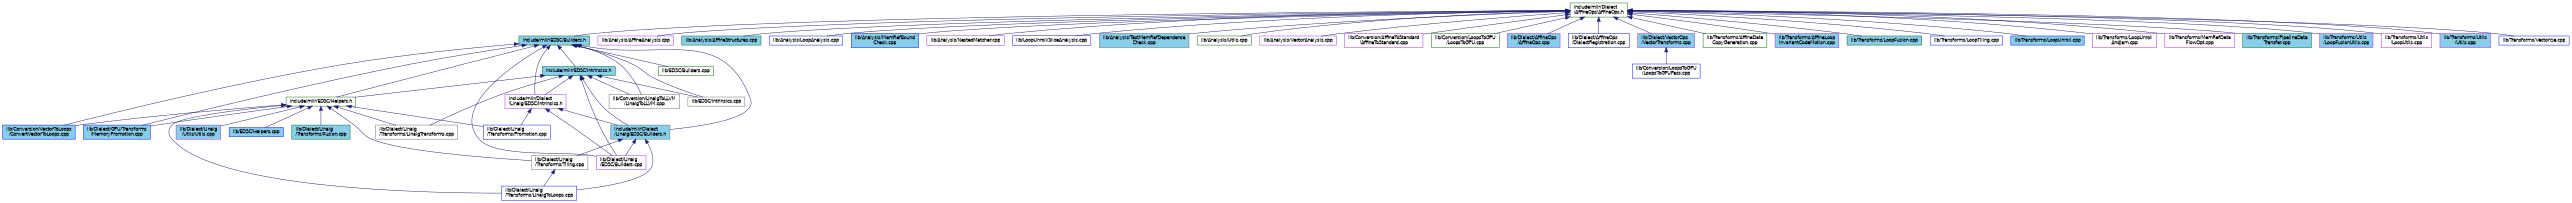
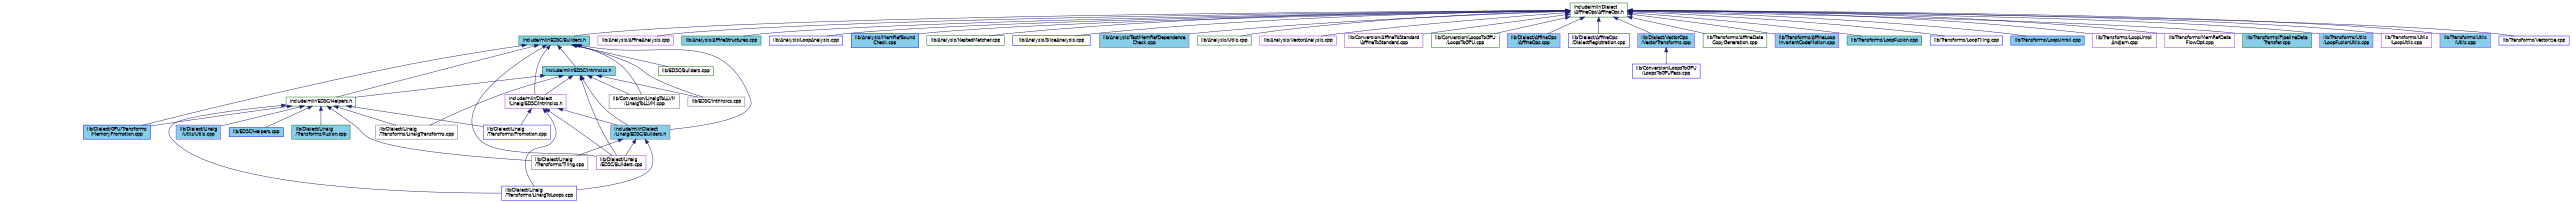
  digraph {
    node [color=purple fillcolor=white fontname=Helvetica fontsize=10 shape=record style=filled]
    edge [color=midnightblue dir=back fontname=Helvetica fontsize=10 labelfontname=Helvetica labelfontsize=10 style=solid]
    n1 [color=darkgreen fontcolor=black height=0.2 label="include/mlir/Dialect\l/AffineOps/AffineOps.h" width=0.4]
    n2 [color=darkgreen fillcolor=skyblue height=0.2 label="include/mlir/EDSC/Builders.h" width=0.4]
    n3 [height=0.2 label="lib/Analysis/AffineAnalysis.cpp" width=0.4]
    n4 [color=darkgreen fillcolor=skyblue height=0.2 label="lib/Analysis/AffineStructures.cpp" width=0.4]
    n5 [color=blue height=0.2 label="lib/Analysis/LoopAnalysis.cpp" width=0.4]
    n6 [color=blue fillcolor=skyblue height=0.2 label="lib/Analysis/MemRefBound\lCheck.cpp" width=0.4]
-   n7 [height=0.2 label="lib/Analysis/NestedMatcher.cpp" width=0.4]
-   n8 [color=blue height=0.2 label="lib/LoopUnroll/SliceAnalysis.cpp" width=0.4]
+   n7 [color=darkgreen height=0.2 label="lib/Analysis/NestedMatcher.cpp" width=0.4]
+   n8 [color=blue height=0.2 label="lib/Analysis/SliceAnalysis.cpp" width=0.4]
    n9 [color=gray40 fillcolor=skyblue height=0.2 label="lib/Analysis/TestMemRefDependence\lCheck.cpp" width=0.4]
    n10 [color=darkgreen height=0.2 label="lib/Analysis/Utils.cpp" width=0.4]
    n11 [height=0.2 label="lib/Analysis/VectorAnalysis.cpp" width=0.4]
    n12 [height=0.2 label="lib/Conversion/AffineToStandard\l/AffineToStandard.cpp" width=0.4]
    n13 [color=darkgreen height=0.2 label="lib/Conversion/LoopsToGPU\l/LoopsToGPU.cpp" width=0.4]
    n14 [fillcolor=skyblue height=0.2 label="lib/Dialect/AffineOps\l/AffineOps.cpp" width=0.4]
    n15 [color=blue height=0.2 label="lib/Dialect/AffineOps\l/DialectRegistration.cpp" width=0.4]
    n16 [fillcolor=skyblue height=0.2 label="lib/Dialect/VectorOps\l/VectorTransforms.cpp" width=0.4]
    n17 [color=darkgreen height=0.2 label="lib/Transforms/AffineData\lCopyGeneration.cpp" width=0.4]
    n18 [fillcolor=skyblue height=0.2 label="lib/Transforms/AffineLoop\lInvariantCodeMotion.cpp" width=0.4]
    n19 [color=darkgreen fillcolor=skyblue height=0.2 label="lib/Transforms/LoopFusion.cpp" width=0.4]
    n20 [color=blue height=0.2 label="lib/Transforms/LoopTiling.cpp" width=0.4]
    n21 [color=blue fillcolor=skyblue height=0.2 label="lib/Transforms/LoopUnroll.cpp" width=0.4]
    n22 [height=0.2 label="lib/Transforms/LoopUnroll\lAndJam.cpp" width=0.4]
    n23 [height=0.2 label="lib/Transforms/MemRefData\lFlowOpt.cpp" width=0.4]
    n24 [color=darkgreen fillcolor=skyblue height=0.2 label="lib/Transforms/PipelineData\lTransfer.cpp" width=0.4]
    n25 [fillcolor=skyblue height=0.2 label="lib/Transforms/Utils\l/LoopFusionUtils.cpp" width=0.4]
    n26 [height=0.2 label="lib/Transforms/Utils\l/LoopUtils.cpp" width=0.4]
    n27 [fillcolor=skyblue height=0.2 label="lib/Transforms/Utils\l/Utils.cpp" width=0.4]
    n28 [color=blue height=0.2 label="lib/Transforms/Vectorize.cpp" width=0.4]
    n29 [color=gray40 fillcolor=skyblue height=0.2 label="include/mlir/Dialect\l/Linalg/EDSC/Builders.h" width=0.4]
    n30 [height=0.2 label="lib/Dialect/Linalg\l/EDSC/Builders.cpp" width=0.4]
    n31 [height=0.2 label="include/mlir/Dialect\l/Linalg/EDSC/Intrinsics.h" width=0.4]
    n32 [color=darkgreen height=0.2 label="include/mlir/EDSC/Helpers.h" width=0.4]
-   n33 [color=blue fillcolor=skyblue height=0.2 label="lib/Conversion/VectorToLoops\l/ConvertVectorToLoops.cpp" width=0.4]
    n34 [color=blue fillcolor=skyblue height=0.2 label="lib/Dialect/GPU/Transforms\l/MemoryPromotion.cpp" width=0.4]
    n35 [color=darkgreen fillcolor=skyblue height=0.2 label="include/mlir/EDSC/Intrinsics.h" width=0.4]
    n36 [color=gray40 height=0.2 label="lib/Conversion/LinalgToLLVM\l/LinalgToLLVM.cpp" width=0.4]
    n37 [color=gray40 height=0.2 label="lib/EDSC/Intrinsics.cpp" width=0.4]
    n38 [color=darkgreen height=0.2 label="lib/EDSC/Builders.cpp" width=0.4]
    n39 [color=blue height=0.2 label="lib/Conversion/LoopsToGPU\l/LoopsToGPUPass.cpp" width=0.4]
    n40 [color=blue height=0.2 label="lib/Dialect/Linalg\l/Transforms/LinalgToLoops.cpp" width=0.4]
    n41 [color=gray40 height=0.2 label="lib/Dialect/Linalg\l/Transforms/Tiling.cpp" width=0.4]
    n42 [color=blue height=0.2 label="lib/Dialect/Linalg\l/Transforms/Promotion.cpp" width=0.4]
    n43 [color=darkgreen fillcolor=skyblue height=0.2 label="lib/Dialect/Linalg\l/Transforms/Fusion.cpp" width=0.4]
    n44 [color=gray40 height=0.2 label="lib/Dialect/Linalg\l/Transforms/LinalgTransforms.cpp" width=0.4]
    n45 [fillcolor=skyblue height=0.2 label="lib/Dialect/Linalg\l/Utils/Utils.cpp" width=0.4]
    n46 [color=blue fillcolor=skyblue height=0.2 label="lib/EDSC/Helpers.cpp" width=0.4]
    n1 -> n2
    n1 -> n3
    n1 -> n4
    n1 -> n5
    n1 -> n6
    n1 -> n7
    n1 -> n8
    n1 -> n9
    n1 -> n10
    n1 -> n11
    n1 -> n12
    n1 -> n13
    n1 -> n14
    n1 -> n15
    n1 -> n16
    n1 -> n17
    n1 -> n18
    n1 -> n19
    n1 -> n20
    n1 -> n21
    n1 -> n22
    n1 -> n23
    n1 -> n24
    n1 -> n25
    n1 -> n26
    n1 -> n27
    n1 -> n28
    n2 -> n29
    n2 -> n30
    n2 -> n31
    n2 -> n32
-   n2 -> n33
    n2 -> n34
    n2 -> n35
    n2 -> n36
    n2 -> n37
    n2 -> n38
    n16 -> n39
    n29 -> n30
    n29 -> n40
    n29 -> n41
    n31 -> n29
    n31 -> n30
-   n41 -> n40
+   n31 -> n40
    n31 -> n42
-   n32 -> n33
    n32 -> n34
    n32 -> n40
    n32 -> n41
    n32 -> n42
    n32 -> n43
    n32 -> n44
    n32 -> n45
    n32 -> n46
    n35 -> n29
    n35 -> n30
    n35 -> n31
    n35 -> n32
    n35 -> n36
    n35 -> n37
    n35 -> n44
  }
